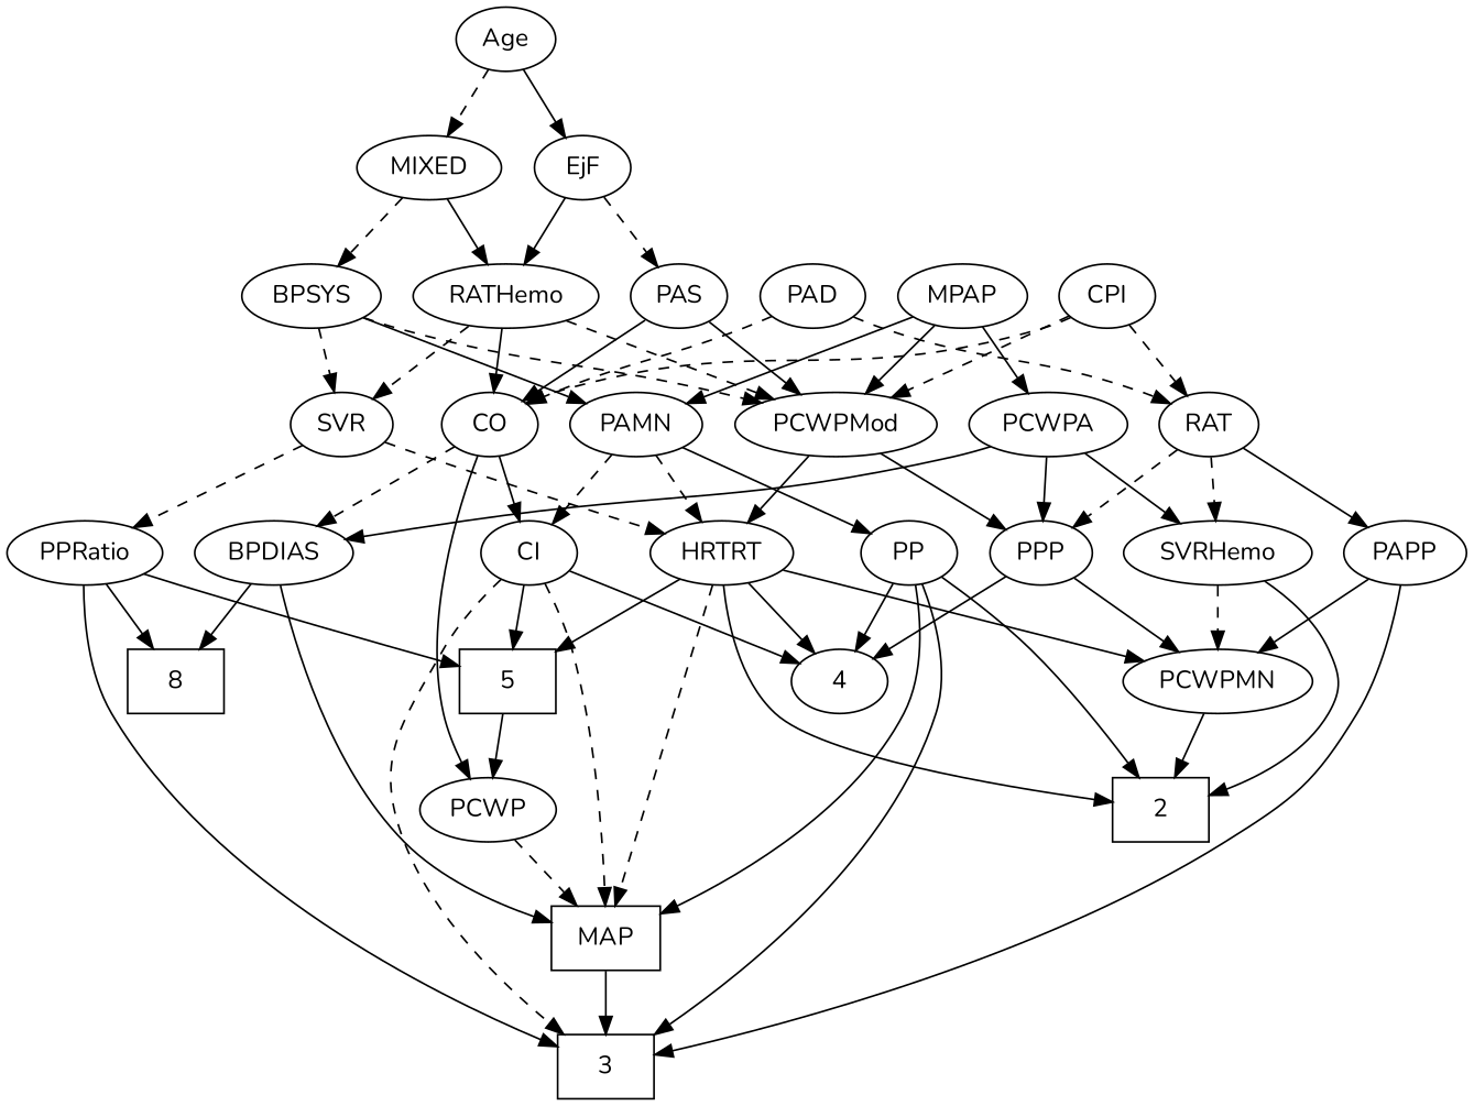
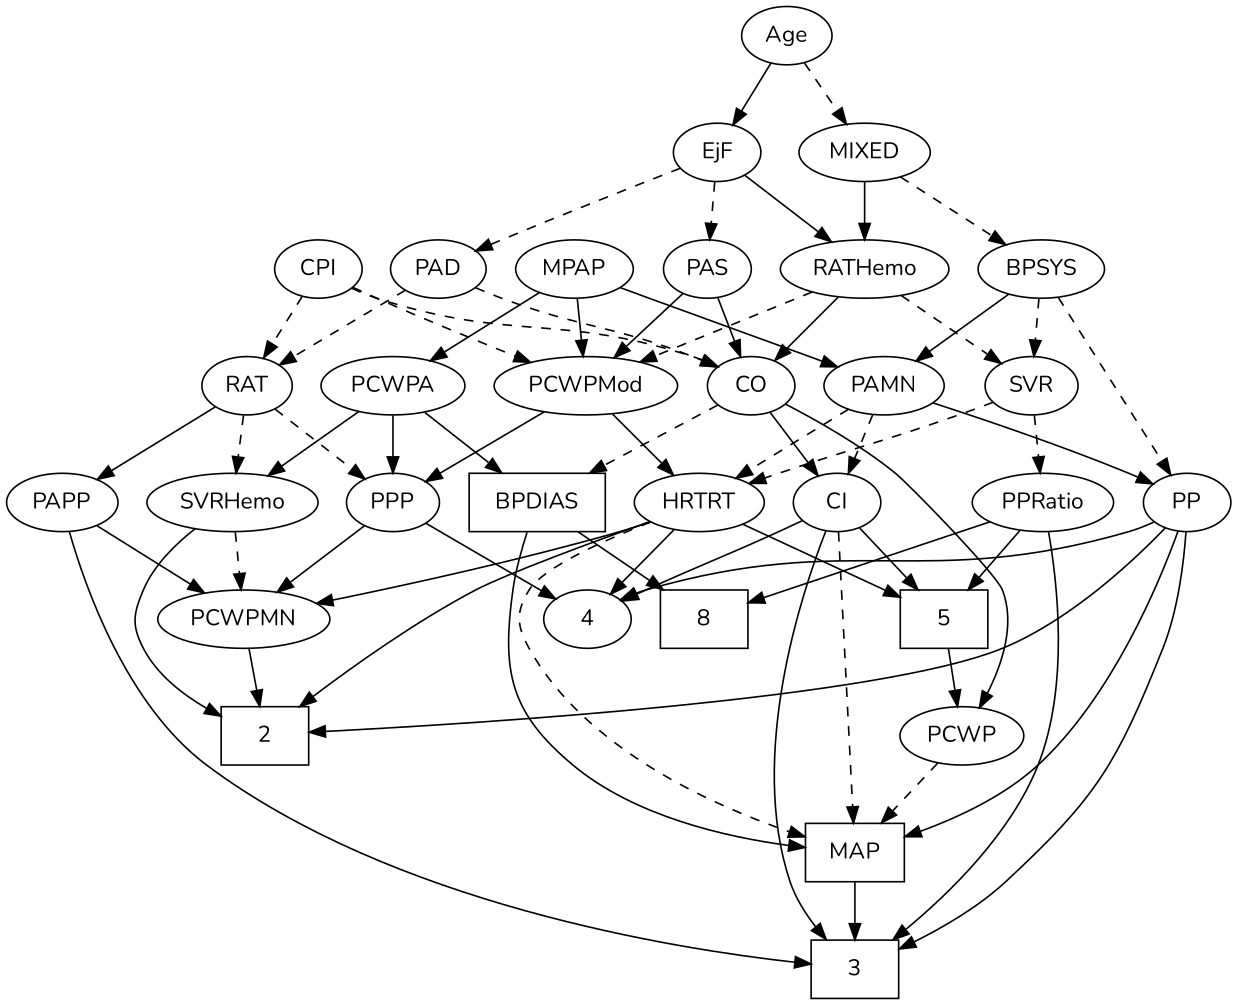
  strict digraph {
    fontname=Nunito
    node [fontname=Nunito]
    edge [fontname=Nunito style=solid]
    n1 [height=0.5 label=8 shape=box width=0.75]
    2 [height=0.5 shape=box width=0.75]
    3 [height=0.5 shape=box width=0.75]
    4 [height=0.5 shape=ellipse width=0.75]
    5 [height=0.5 shape=box width=0.75]
    PCWP [height=0.5 width=0.97491]
    Age [height=0.5 width=0.75]
    EjF [height=0.5 width=0.75]
    MIXED [height=0.5 width=1.1193]
    PAD [height=0.5 width=0.79437]
    PAS [height=0.5 width=0.75]
    RATHemo [height=0.5 width=1.3721]
    BPSYS [height=0.5 width=1.0471]
    CO [height=0.5 width=0.75]
    RAT [height=0.5 width=0.75827]
    PCWPMod [height=0.5 width=1.4443]
    SVR [height=0.5 width=0.77632]
    MPAP [height=0.5 width=0.97491]
    PAMN [height=0.5 width=1.011]
    PCWPA [height=0.5 width=1.1555]
    CPI [height=0.5 width=0.75]
    CI [height=0.5 width=0.75]
-   BPDIAS [height=0.5 width=1.1735]
+   BPDIAS [height=0.5 width=1.1735 shape=box]
    PPP [height=0.5 width=0.75]
    SVRHemo [height=0.5 width=1.3902]
    PAPP [height=0.5 width=0.88464]
    HRTRT [height=0.5 width=1.1013]
    PPRatio [height=0.5 width=1.1013]
    PP [height=0.5 width=0.75]
    MAP [height=0.5 shape=box width=0.84854]
    PCWPMN [height=0.5 width=1.3902]
    5 -> PCWP
    PCWP -> MAP [style=dashed]
    Age -> EjF
    Age -> MIXED [style=dashed]
+   EjF -> PAD [style=dashed]
    EjF -> PAS [style=dashed]
    EjF -> RATHemo
    MIXED -> RATHemo
    MIXED -> BPSYS [style=dashed]
    PAD -> CO [style=dashed]
    PAD -> RAT [style=dashed]
    PAS -> CO
    PAS -> PCWPMod
    RATHemo -> CO
    RATHemo -> PCWPMod [style=dashed]
    RATHemo -> SVR [style=dashed]
-   BPSYS -> PCWPMod [style=dashed]
+   BPSYS -> PP [style=dashed]
    BPSYS -> SVR [style=dashed]
    BPSYS -> PAMN
    CO -> PCWP
    CO -> CI
    CO -> BPDIAS [style=dashed]
    RAT -> PPP [style=dashed]
    RAT -> SVRHemo [style=dashed]
    RAT -> PAPP
    PCWPMod -> PPP
    PCWPMod -> HRTRT
    SVR -> HRTRT [style=dashed]
    SVR -> PPRatio [style=dashed]
    MPAP -> PCWPMod
    MPAP -> PAMN
    MPAP -> PCWPA
    PAMN -> CI [style=dashed]
    PAMN -> HRTRT [style=dashed]
    PAMN -> PP
    PCWPA -> BPDIAS
    PCWPA -> PPP
    PCWPA -> SVRHemo
    CPI -> CO [style=dashed]
    CPI -> RAT [style=dashed]
    CPI -> PCWPMod [style=dashed]
-   CI -> 3 [style=dashed]
+   CI -> 3
    CI -> 4
    CI -> 5
    CI -> MAP [style=dashed]
    BPDIAS -> n1
    BPDIAS -> MAP
    PPP -> 4
    PPP -> PCWPMN
    SVRHemo -> 2
    SVRHemo -> PCWPMN [style=dashed]
    PAPP -> 3
    PAPP -> PCWPMN
    HRTRT -> 2
    HRTRT -> 4
    HRTRT -> 5
    HRTRT -> MAP [style=dashed]
    HRTRT -> PCWPMN
    PPRatio -> n1
    PPRatio -> 3
    PPRatio -> 5
    PP -> 2
    PP -> 3
    PP -> 4
    PP -> MAP
    MAP -> 3
    PCWPMN -> 2
  }
